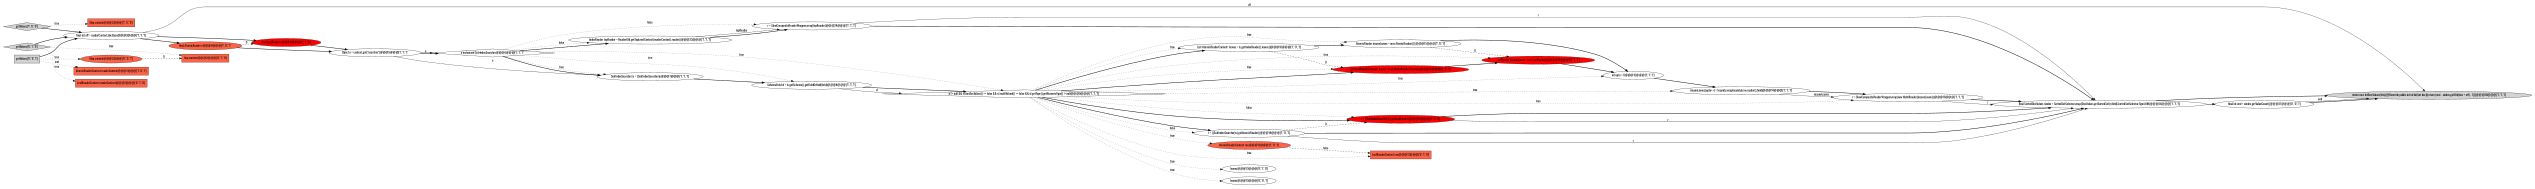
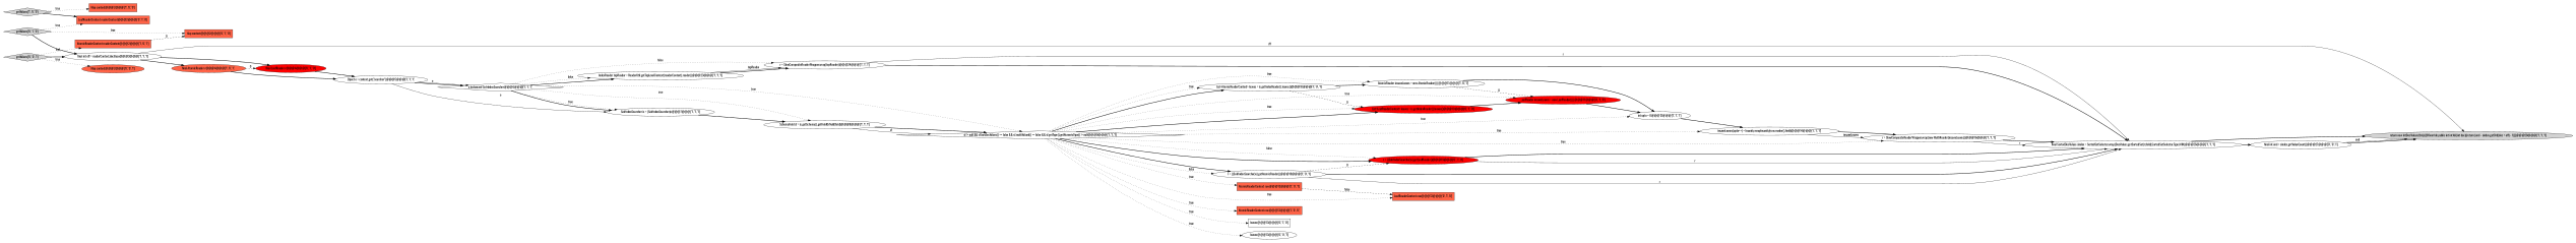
  digraph {
    fontname=Oswald
    rankdir=LR
    node [fillcolor=white fontname=Oswald shape=ellipse style=filled]
    edge [fontname=Oswald style=bold]
    n1 [fillcolor=tomato label="Map context@@@2@@@['1', '0', '0']" shape=box]
    n2 [fillcolor=lightgray label="getValues['0', '1', '0']" shape=diamond]
    n3 [fillcolor=tomato label="Map context@@@2@@@['0', '1', '0']" shape=box]
    n4 [fillcolor=tomato label="LeafReaderContext readerContext@@@2@@@['0', '1', '0']" shape=box]
    n5 [label="final int off = readerContext.docBase@@@3@@@['1', '1', '1']"]
    n6 [fillcolor=red label="final LeafReader r@@@4@@@['0', '1', '0']"]
    n7 [fillcolor=lightgray label="return new IntDocValues(this){@Override public int intVal(int doc){return (end - sindex.getOrd(doc + off) - 1)}}@@@28@@@['1', '1', '1']"]
    n8 [fillcolor=tomato label="final AtomicReader r@@@4@@@['1', '0', '1']"]
    n9 [fillcolor=tomato label="AtomicReaderContext readerContext@@@2@@@['1', '0', '1']" shape=box]
    n10 [label="r = SlowCompositeReaderWrapper.wrap(topReader)@@@24@@@['1', '1', '1']"]
    n11 [label="final SortedDocValues sindex = SortedSetSelector.wrap(DocValues.getSortedSet(r,field),SortedSetSelector.Type.MIN)@@@26@@@['1', '1', '1']"]
    n12 [label="final int end = sindex.getValueCount()@@@27@@@['0', '0', '1']"]
    n13 [label="AtomicReader insaneLeaves = new AtomicReader((((@@@11@@@['1', '0', '1']"]
    n14 [fillcolor=red label="LeafReader insaneLeaves = new LeafReader((((@@@11@@@['0', '1', '0']"]
    n15 [label="int upto = 0@@@12@@@['1', '1', '1']"]
    n16 [label="insaneLeaves(upto++( = Insanity.wrapInsanity(raw.reader(),field)@@@14@@@['1', '1', '1']"]
-   n17 [fillcolor=tomato label="AtomicReaderContext raw@@@13@@@['1', '0', '1']"]
+   n17 [fillcolor=tomato label="AtomicReaderContext raw@@@13@@@['1', '0', '1']" shape=box]
    n18 [fillcolor=tomato label="LeafReaderContext raw@@@13@@@['0', '1', '0']" shape=box]
+   n19 [fillcolor=tomato label="AtomicReaderContext raw@@@13@@@['1', '0', '0']" shape=box]
    n20 [label="r = SlowCompositeReaderWrapper.wrap(new MultiReader(insaneLeaves))@@@16@@@['1', '1', '1']"]
    n21 [label="o instanceof SolrIndexSearcher@@@6@@@['1', '1', '1']" shape=diamond]
    n22 [label="IndexReader topReader = ReaderUtil.getTopLevelContext(readerContext).reader()@@@23@@@['1', '1', '1']"]
    n23 [label="sf != null && sf.hasDocValues() == false && sf.multiValued() == false && sf.getType().getNumericType() != null@@@9@@@['1', '1', '1']" shape=diamond]
    n24 [label="SolrIndexSearcher is = (SolrIndexSearcher)o@@@7@@@['1', '1', '1']"]
    n25 [label="SchemaField sf = is.getSchema().getFieldOrNull(field)@@@8@@@['1', '1', '1']"]
    n26 [label="List<AtomicReaderContext> leaves = is.getIndexReader().leaves()@@@10@@@['1', '0', '1']"]
    n27 [fillcolor=red label="List<LeafReaderContext> leaves = is.getIndexReader().leaves()@@@10@@@['0', '1', '0']"]
-   n28 [label="leaves@@@13@@@['0', '1', '0']"]
+   n28 [label="leaves@@@13@@@['0', '1', '0']" shape=box]
    n29 [fillcolor=red label="r = ((SolrIndexSearcher)o).getLeafReader()@@@19@@@['0', '1', '0']"]
    n30 [label="r = ((SolrIndexSearcher)o).getAtomicReader()@@@19@@@['1', '0', '1']"]
    n31 [label="leaves@@@13@@@['0', '0', '1']"]
    n32 [label="Object o = context.get(\"searcher\")@@@5@@@['1', '1', '1']"]
    n33 [fillcolor=lightgray label="getValues['1', '0', '0']" shape=diamond]
-   n34 [fillcolor=lightgray label="getValues['0', '0', '1']" shape=box]
+   n34 [fillcolor=lightgray label="getValues['0', '0', '1']" shape=diamond]
    n35 [fillcolor=tomato label="Map context@@@2@@@['0', '0', '1']"]
    n2 -> n3 [label=true style=dotted]
    n2 -> n4 [label=true style=dotted]
    n2 -> n5
    n5 -> n6
    n5 -> n7 [label=off style=solid]
    n5 -> n8
    n6 -> n32
    n8 -> n6 [label=0 style=dashed]
    n8 -> n32
-   n35 -> n3 [label=0 style=dashed]
+   n9 -> n3 [label=0 style=dashed]
    n10 -> n11 [label=r style=solid]
    n10 -> n11
    n11 -> n7
    n11 -> n12
    n12 -> n7 [label=end style=solid]
    n12 -> n7
    n13 -> n14 [label=0 style=dashed]
    n13 -> n15
    n14 -> n15
    n15 -> n16
    n16 -> n20
    n16 -> n20 [label=insaneLeaves style=solid]
    n17 -> n18 [label=false style=dashed]
    n20 -> n11
    n20 -> n11 [label=r style=solid]
    n21 -> n10 [label=false style=dotted]
    n21 -> n22 [label=false style=dotted]
    n21 -> n22
    n21 -> n23 [label=true style=dotted]
    n21 -> n24 [label=true style=dotted]
    n21 -> n24
    n21 -> n25 [label=true style=dotted]
    n22 -> n10 [label=topReader style=solid]
    n22 -> n10
    n23 -> n13 [label=true style=dotted]
    n23 -> n14 [label=true style=dotted]
    n23 -> n15 [label=true style=dotted]
    n23 -> n16 [label=true style=dotted]
    n23 -> n17 [label=true style=dotted]
    n23 -> n18 [label=true style=dotted]
+   n23 -> n19 [label=true style=dotted]
    n23 -> n20 [label=true style=dotted]
    n23 -> n26 [label=true style=dotted]
    n23 -> n26
    n23 -> n27 [label=true style=dotted]
    n23 -> n27
    n23 -> n28 [label=true style=dotted]
    n23 -> n29 [label=false style=dotted]
    n23 -> n29
    n23 -> n30
    n23 -> n30 [label=false style=dotted]
    n23 -> n31 [label=true style=dotted]
    n24 -> n25
    n25 -> n23
    n25 -> n23 [label=sf style=solid]
    n26 -> n13
    n26 -> n27 [label=0 style=dashed]
    n27 -> n14
    n29 -> n11
    n29 -> n11 [label=r style=solid]
    n30 -> n11
    n30 -> n11 [label=r style=solid]
    n30 -> n29 [label=0 style=dashed]
    n32 -> n21 [label=o style=solid]
    n32 -> n21
    n32 -> n24 [label=o style=solid]
    n33 -> n1 [label=true style=dotted]
-   n33 -> n5
+   n33 -> n4
    n34 -> n5
    n34 -> n9 [label=end style=dotted]
    n34 -> n35 [label=true style=dotted]
  }
